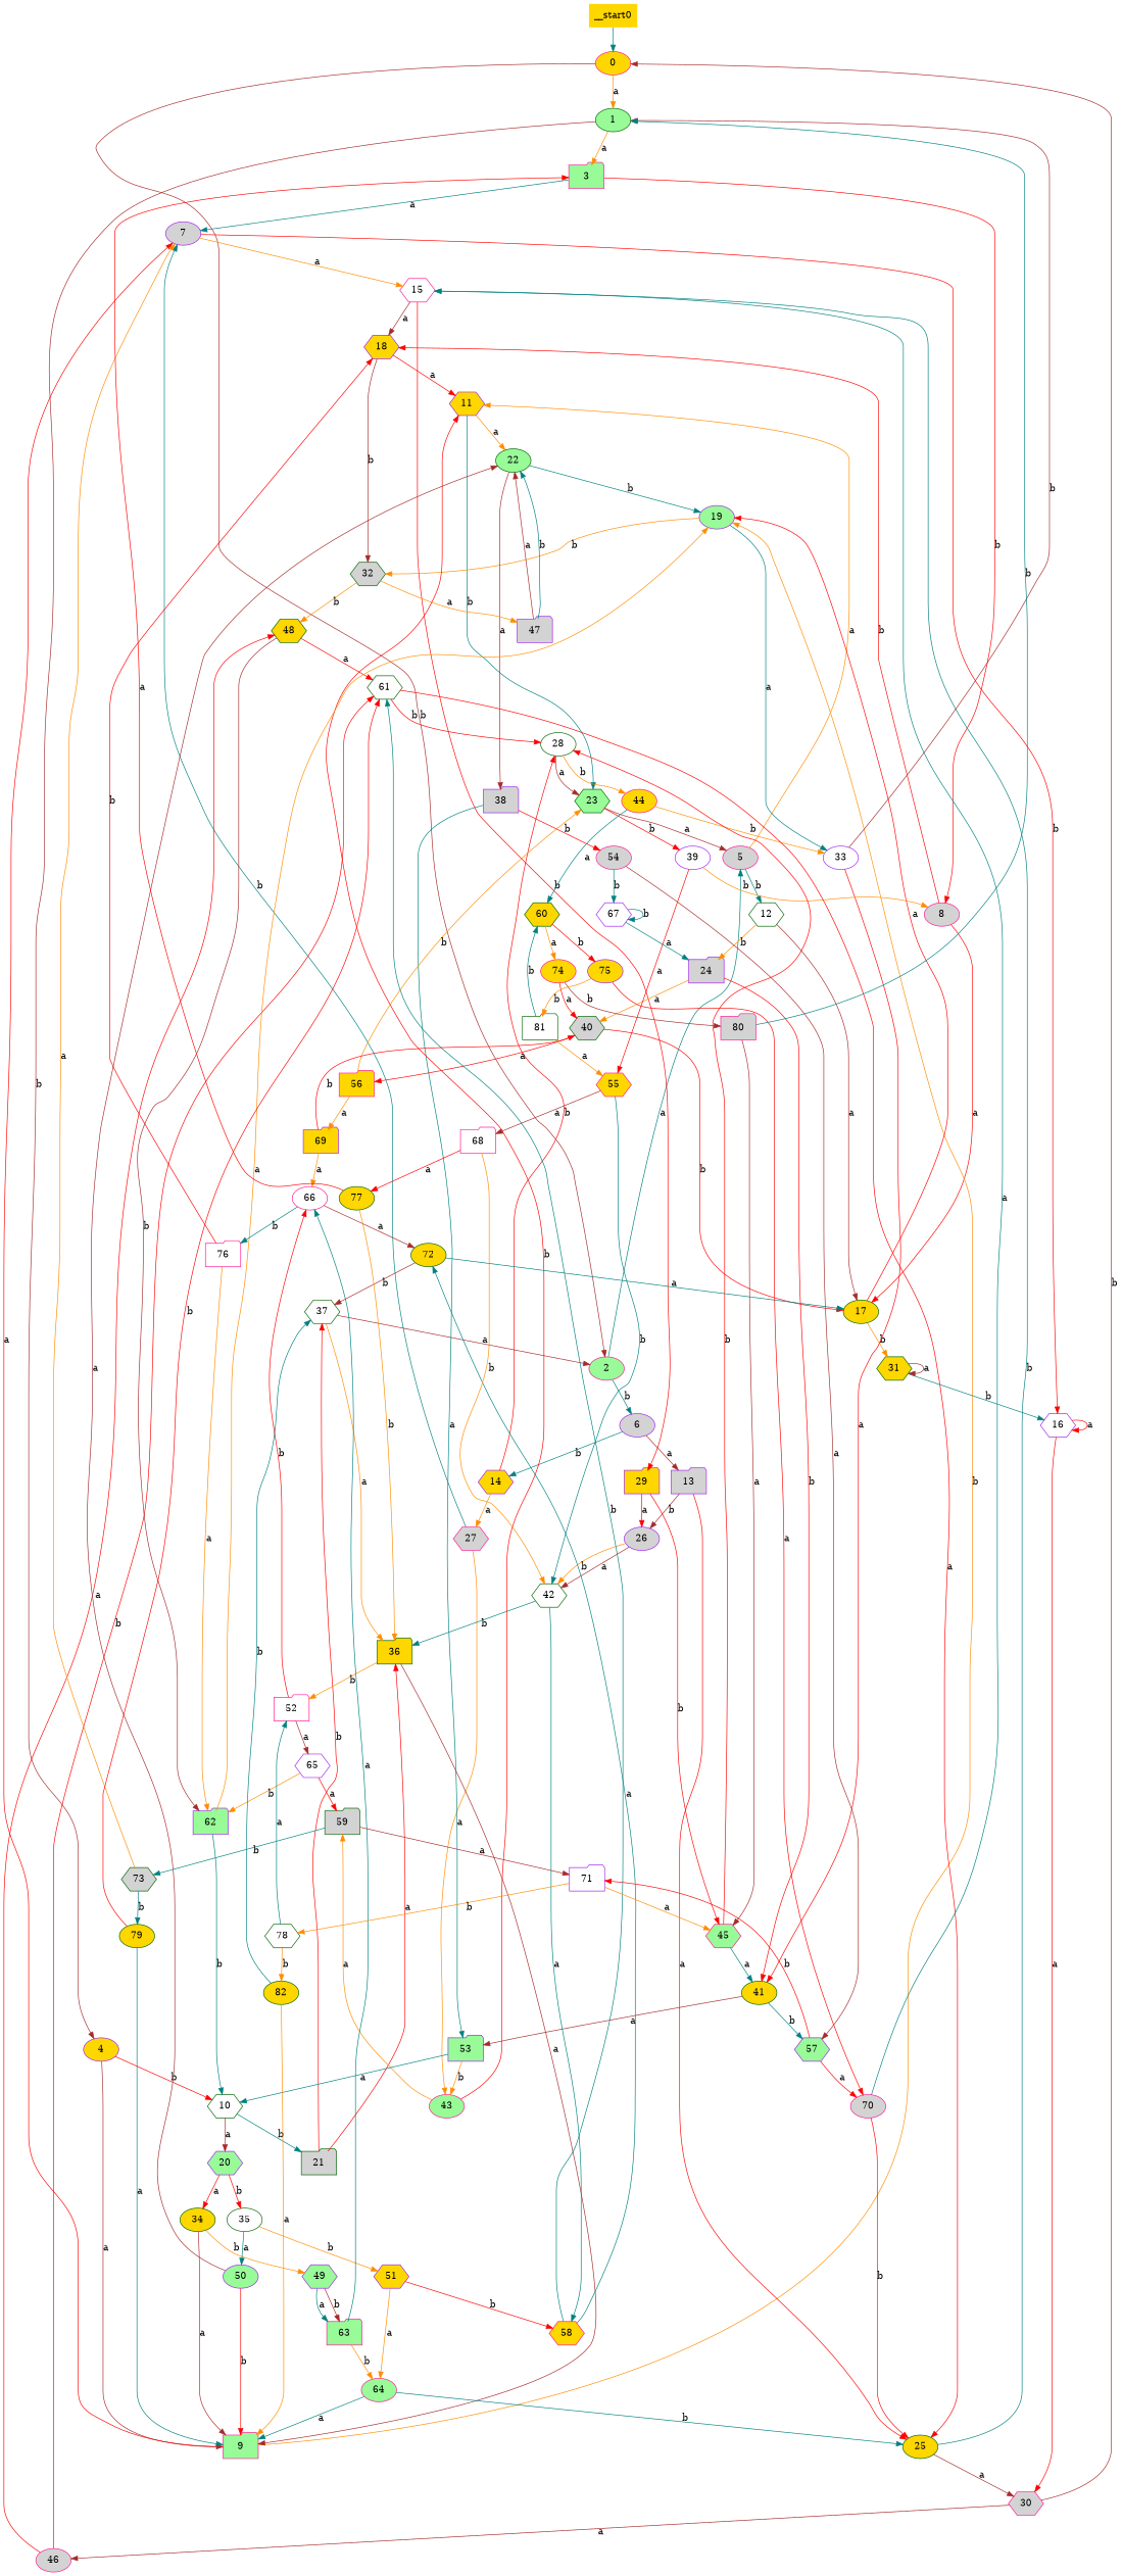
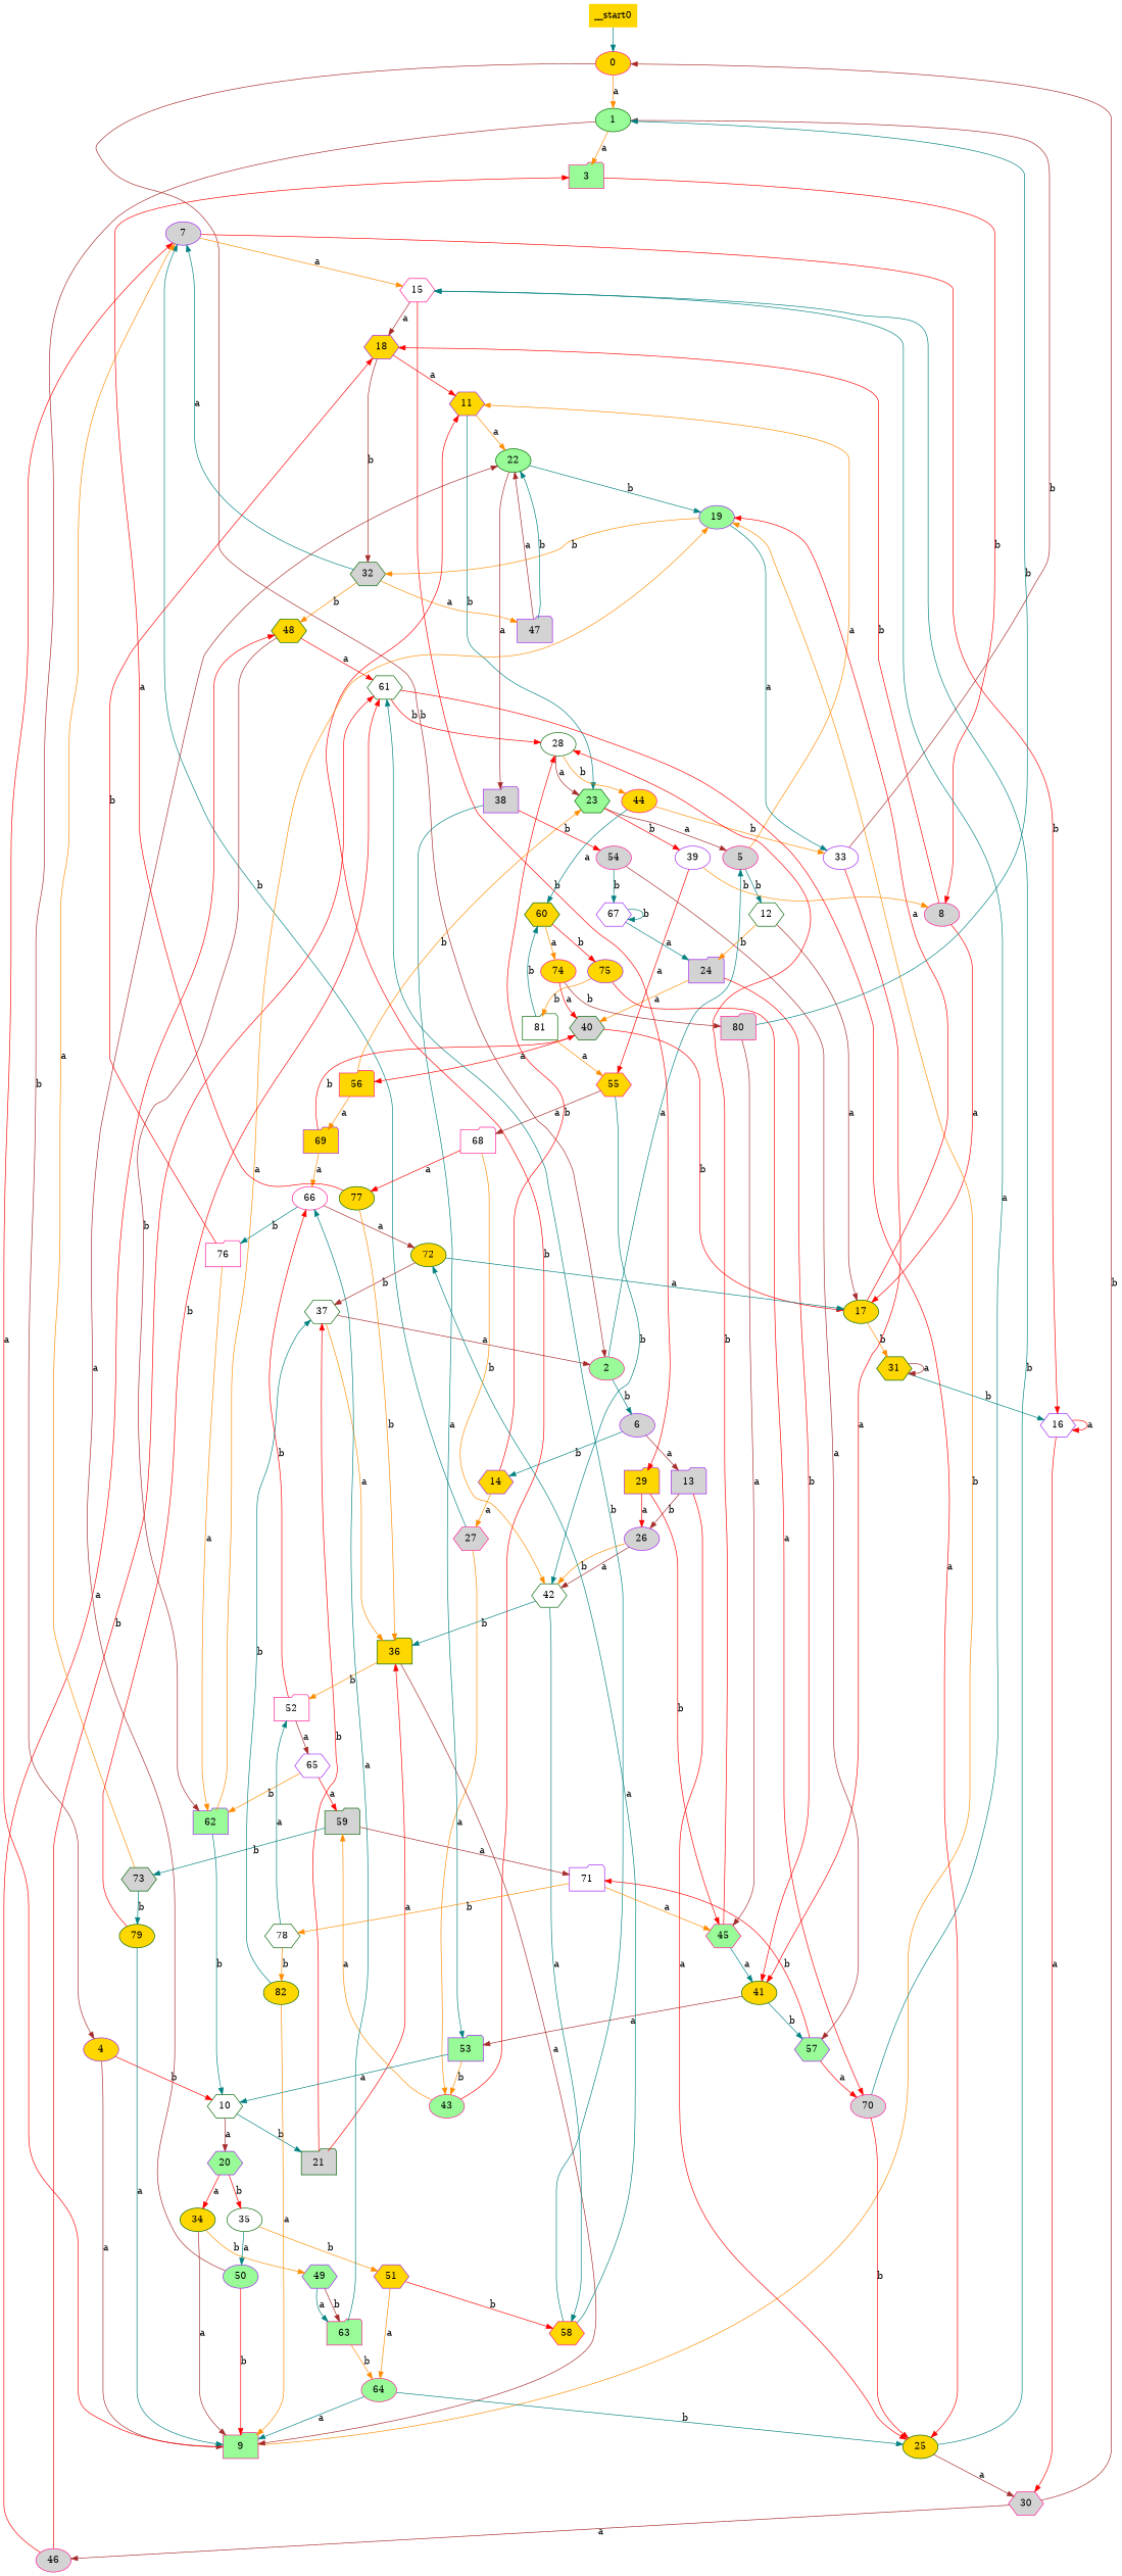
  digraph {
    node [color=darkgreen fillcolor=gold shape=ellipse style=filled]
    edge [color=red]
    __start0 [shape=none]
    0 [color=deeppink]
    1 [fillcolor=palegreen]
    2 [color=deeppink fillcolor=palegreen]
    3 [color=deeppink fillcolor=palegreen shape=folder]
    4 [color=purple]
    5 [color=deeppink fillcolor=lightgrey]
    6 [color=purple fillcolor=lightgrey]
    7 [color=purple fillcolor=lightgrey]
    8 [color=deeppink fillcolor=lightgrey]
    9 [color=deeppink fillcolor=palegreen shape=folder]
    10 [fillcolor=white shape=hexagon]
    11 [color=purple shape=hexagon]
    12 [fillcolor=white shape=hexagon]
    13 [color=purple fillcolor=lightgrey shape=folder]
    14 [color=purple shape=hexagon]
    15 [color=deeppink fillcolor=white shape=hexagon]
    16 [color=purple fillcolor=white shape=hexagon]
    17
    18 [color=purple shape=hexagon]
    19 [color=purple fillcolor=palegreen]
    20 [color=purple fillcolor=palegreen shape=hexagon]
    21 [fillcolor=lightgrey shape=folder]
    22 [fillcolor=palegreen]
    23 [fillcolor=palegreen shape=hexagon]
    24 [color=purple fillcolor=lightgrey shape=folder]
    25
    26 [color=purple fillcolor=lightgrey]
    27 [color=deeppink fillcolor=lightgrey shape=hexagon]
    28 [fillcolor=white]
    29 [color=purple shape=folder]
    30 [color=deeppink fillcolor=lightgrey shape=hexagon]
    31 [shape=hexagon]
    32 [fillcolor=lightgrey shape=hexagon]
    33 [color=purple fillcolor=white]
    34
    35 [fillcolor=white]
    36 [shape=folder]
    37 [fillcolor=white shape=hexagon]
    38 [color=purple fillcolor=lightgrey shape=folder]
    39 [color=purple fillcolor=white]
    40 [fillcolor=lightgrey shape=hexagon]
    41
    42 [fillcolor=white shape=hexagon]
    43 [color=deeppink fillcolor=palegreen]
    44 [color=deeppink]
    45 [color=deeppink fillcolor=palegreen shape=hexagon]
    46 [color=deeppink fillcolor=lightgrey]
    47 [color=purple fillcolor=lightgrey shape=folder]
    48 [shape=hexagon]
    49 [color=purple fillcolor=palegreen shape=hexagon]
    50 [color=purple fillcolor=palegreen]
    51 [color=purple shape=hexagon]
    52 [color=deeppink fillcolor=white shape=folder]
    53 [color=purple fillcolor=palegreen shape=folder]
    54 [color=deeppink fillcolor=lightgrey]
    55 [color=deeppink shape=hexagon]
    56 [color=deeppink shape=folder]
    57 [color=purple fillcolor=palegreen shape=hexagon]
    58 [color=deeppink shape=hexagon]
    59 [fillcolor=lightgrey shape=folder]
    60 [shape=hexagon]
    61 [fillcolor=white shape=hexagon]
    62 [color=purple fillcolor=palegreen shape=folder]
    63 [color=deeppink fillcolor=palegreen shape=folder]
    64 [color=deeppink fillcolor=palegreen]
    65 [color=purple fillcolor=white shape=hexagon]
    66 [color=deeppink fillcolor=white]
    67 [color=purple fillcolor=white shape=hexagon]
    68 [color=deeppink fillcolor=white shape=folder]
    69 [color=purple shape=folder]
    70 [color=deeppink fillcolor=lightgrey]
    71 [color=purple fillcolor=white shape=folder]
    72
    73 [fillcolor=lightgrey shape=hexagon]
    74 [color=deeppink]
    75 [color=purple]
    76 [color=deeppink fillcolor=white shape=folder]
    77
    78 [fillcolor=white shape=hexagon]
    79
    80 [color=deeppink fillcolor=lightgrey shape=folder]
    81 [fillcolor=white shape=folder]
    82
    __start0 -> 0 [color=teal]
    0 -> 1 [color=darkorange label=a]
    0 -> 2 [color=brown label=b]
    1 -> 3 [color=darkorange label=a]
    1 -> 4 [color=brown label=b]
    2 -> 5 [color=teal label=a]
    2 -> 6 [color=teal label=b]
-   3 -> 7 [color=teal label=a]
+   32 -> 7 [color=teal label=a]
    3 -> 8 [label=b]
    4 -> 9 [color=brown label=a]
    4 -> 10 [label=b]
    5 -> 11 [color=darkorange label=a]
    5 -> 12 [color=teal label=b]
    6 -> 13 [color=brown label=a]
    6 -> 14 [color=teal label=b]
    7 -> 15 [color=darkorange label=a]
    7 -> 16 [label=b]
    8 -> 17 [label=a]
    8 -> 18 [label=b]
    9 -> 7 [label=a]
    9 -> 19 [color=darkorange label=b]
    10 -> 20 [color=brown label=a]
    10 -> 21 [color=teal label=b]
    11 -> 22 [color=darkorange label=a]
    11 -> 23 [color=teal label=b]
    12 -> 17 [color=brown label=a]
    12 -> 24 [color=darkorange label=b]
    13 -> 25 [label=a]
    13 -> 26 [color=brown label=b]
    14 -> 27 [color=darkorange label=a]
    14 -> 28 [label=b]
    15 -> 18 [color=brown label=a]
    15 -> 29 [label=b]
    16 -> 16 [label=a]
    16 -> 30 [label=a]
    17 -> 19 [label=a]
    17 -> 31 [color=darkorange label=b]
    18 -> 11 [label=a]
    18 -> 32 [color=brown label=b]
    19 -> 32 [color=darkorange label=b]
    19 -> 33 [color=teal label=a]
    20 -> 34 [label=a]
    20 -> 35 [label=b]
    21 -> 36 [label=a]
    21 -> 37 [label=b]
    22 -> 19 [color=teal label=b]
    22 -> 38 [color=brown label=a]
    23 -> 5 [color=brown label=a]
    23 -> 39 [label=b]
    24 -> 40 [color=darkorange label=a]
    24 -> 41 [label=b]
    25 -> 15 [color=teal label=b]
    25 -> 30 [color=brown label=a]
    26 -> 42 [color=brown label=a]
    26 -> 42 [color=darkorange label=b]
    27 -> 7 [color=teal label=b]
    27 -> 43 [color=darkorange label=a]
    28 -> 23 [color=brown label=a]
    28 -> 44 [color=darkorange label=b]
    29 -> 26 [label=a]
    29 -> 45 [label=b]
    30 -> 0 [color=brown label=b]
    30 -> 46 [color=brown label=a]
    31 -> 16 [color=teal label=b]
    31 -> 31 [color=brown label=a]
    32 -> 47 [color=darkorange label=a]
    32 -> 48 [color=darkorange label=b]
    33 -> 1 [color=brown label=b]
    33 -> 41 [label=a]
    34 -> 9 [color=brown label=a]
    34 -> 49 [color=darkorange label=b]
    35 -> 50 [color=teal label=a]
    35 -> 51 [color=darkorange label=b]
    36 -> 9 [color=brown label=a]
    36 -> 52 [color=darkorange label=b]
    37 -> 2 [color=brown label=a]
    37 -> 36 [color=darkorange label=a]
    38 -> 53 [color=teal label=a]
    38 -> 54 [label=b]
    39 -> 8 [color=darkorange label=b]
    39 -> 55 [label=a]
    40 -> 17 [label=b]
    40 -> 56 [label=a]
    41 -> 53 [color=brown label=a]
    41 -> 57 [color=teal label=b]
    42 -> 36 [color=teal label=b]
    42 -> 58 [color=teal label=a]
    43 -> 11 [label=b]
    43 -> 59 [color=darkorange label=a]
    44 -> 33 [color=darkorange label=b]
    44 -> 60 [color=teal label=a]
    45 -> 28 [label=b]
    45 -> 41 [color=teal label=a]
    46 -> 48 [label=a]
    46 -> 61 [label=b]
    47 -> 22 [color=brown label=a]
    47 -> 22 [color=teal label=b]
    48 -> 61 [label=a]
    48 -> 62 [color=brown label=b]
    49 -> 63 [color=teal label=a]
    49 -> 63 [color=brown label=b]
    50 -> 9 [label=b]
    50 -> 22 [color=brown label=a]
    51 -> 58 [label=b]
    51 -> 64 [color=darkorange label=a]
    52 -> 65 [color=brown label=a]
    52 -> 66 [label=b]
    53 -> 10 [color=teal label=a]
    53 -> 43 [color=darkorange label=b]
    54 -> 57 [color=brown label=a]
    54 -> 67 [color=teal label=b]
    55 -> 42 [color=teal label=b]
    55 -> 68 [color=brown label=a]
    56 -> 23 [color=darkorange label=b]
    56 -> 69 [color=darkorange label=a]
    57 -> 70 [label=a]
    57 -> 71 [label=b]
    58 -> 61 [color=teal label=b]
    58 -> 72 [color=teal label=a]
    59 -> 71 [color=brown label=a]
    59 -> 73 [color=teal label=b]
    60 -> 74 [color=darkorange label=a]
    60 -> 75 [label=b]
    61 -> 25 [label=a]
    61 -> 28 [label=b]
    62 -> 10 [color=teal label=b]
    62 -> 19 [color=darkorange label=a]
    63 -> 64 [color=darkorange label=b]
    63 -> 66 [color=teal label=a]
    64 -> 9 [color=teal label=a]
    64 -> 25 [color=teal label=b]
    65 -> 59 [label=a]
    65 -> 62 [color=darkorange label=b]
    66 -> 72 [color=brown label=a]
    66 -> 76 [color=teal label=b]
    67 -> 24 [color=teal label=a]
    67 -> 67 [color=teal label=b]
    68 -> 42 [color=darkorange label=b]
    68 -> 77 [label=a]
    69 -> 40 [label=b]
    69 -> 66 [color=darkorange label=a]
    70 -> 15 [color=teal label=a]
    70 -> 25 [label=b]
    71 -> 45 [color=darkorange label=a]
    71 -> 78 [color=darkorange label=b]
    72 -> 17 [color=teal label=a]
    72 -> 37 [color=brown label=b]
    73 -> 7 [color=darkorange label=a]
    73 -> 79 [color=teal label=b]
    74 -> 40 [label=a]
    74 -> 80 [color=brown label=b]
    75 -> 70 [label=a]
    75 -> 81 [color=darkorange label=b]
    76 -> 18 [label=b]
    76 -> 62 [color=darkorange label=a]
    77 -> 3 [label=a]
    77 -> 36 [color=darkorange label=b]
    78 -> 52 [color=teal label=a]
    78 -> 82 [color=darkorange label=b]
    79 -> 9 [color=teal label=a]
    79 -> 61 [label=b]
    80 -> 1 [color=teal label=b]
    80 -> 45 [color=brown label=a]
    81 -> 55 [color=darkorange label=a]
    81 -> 60 [color=teal label=b]
    82 -> 9 [color=darkorange label=a]
    82 -> 37 [color=teal label=b]
  }
